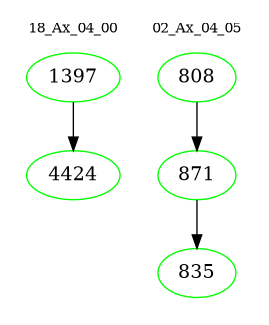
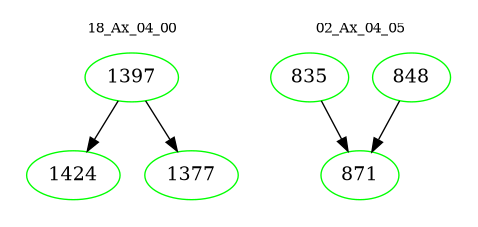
  digraph {
    node [color=green]
    edge [color=black]
    n1 [label=1397]
-   n2 [label=4424]
+   n2 [label=1424]
+   n3 [label=1377]
    n4 [label=871]
-   n5 [label=808]
+   n5 [label=848]
    n6 [label=835]
    subgraph cluster_1 {
      color=white
      fontsize=10
      label="18_Ax_04_00"
      n1
      n2
+     n3
    }
    subgraph cluster_2 {
      color=white
      fontsize=10
      label="02_Ax_04_05"
      n4
      n5
      n6
    }
    n1 -> n2
-   n4 -> n6
+   n1 -> n3
+   n6 -> n4
    n5 -> n4
  }
